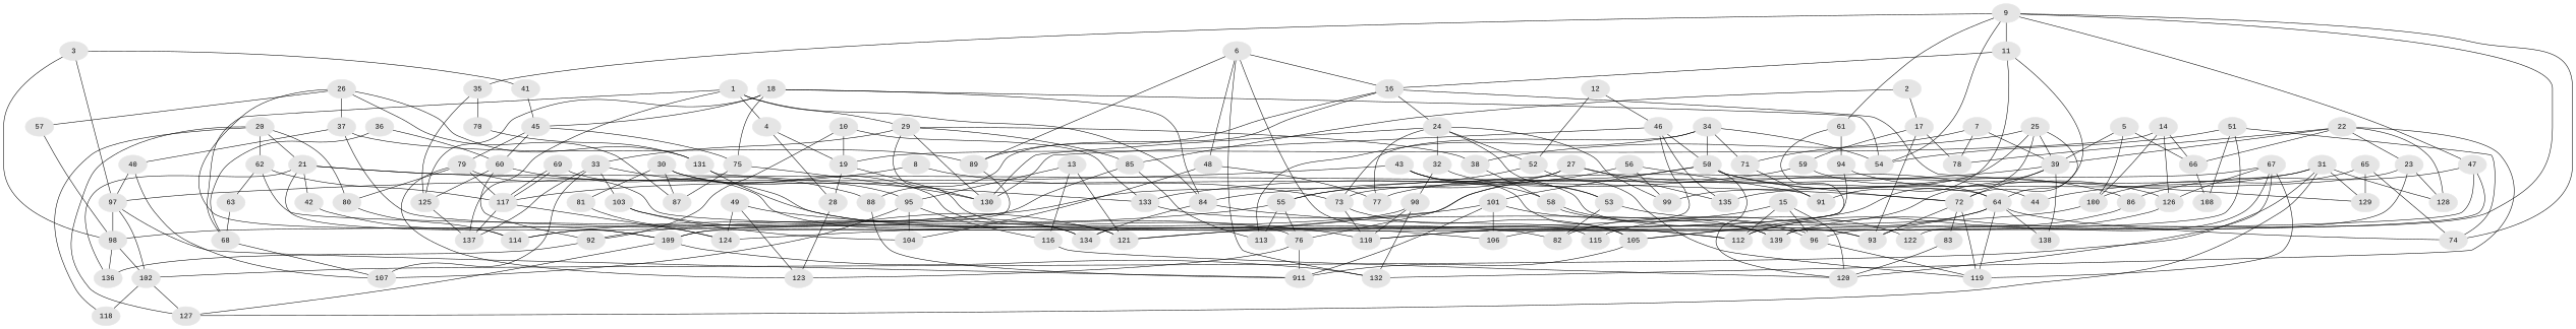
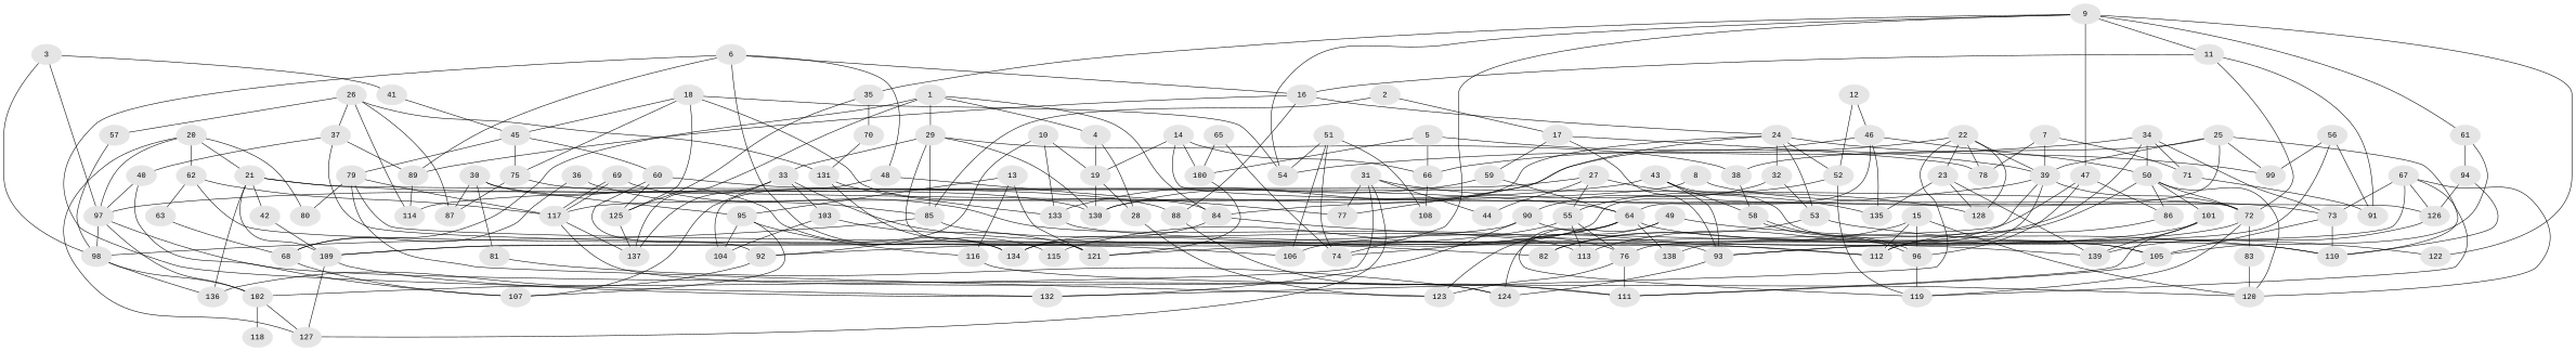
  graph {
    fontname="Liberation Mono"
    node [color=gray90 fontname="Liberation Mono" style=filled]
    edge [fontname="Liberation Mono"]
    1
    4
    29
    68
    84
    137
    19
    28
    85
    121
    130
    38
    33
    107
    112
    134
    2
    17
    78
    59
    93
    98
    113
    3
    41
    97
    45
    102
-   111 [label=911]
+   111
    136
    123
    5
    39
    66
    100
    72
    138
    108
    6
    16
    48
    89
    115
    132
    24
    88
-   129
    77
    104
    114
    7
    71
    91
    8
    73
    117
    110
    105
    124
    9
    11
    35
    47
    54
    61
    74
    122
    125
    70
    96
    109
    86
    94
    10
    92
    133
    139
    119
    83
    12
    46
    52
    135
    50
    55
    13
    95
    116
    14
    126
    15
    82
    120
    32
    53
    99
    64
    18
    75
    60
    79
    87
    20
    127
    21
    62
    80
    118
    42
    63
    22
    23
    128
    90
    25
    58
    26
    37
    57
    131
    40
    106
    27
    44
    76
    103
    30
    81
    31
    34
    101
    36
    43
    49
    51
    56
    65
    67
    69
    1 -- 4
    1 -- 29
    1 -- 68
    1 -- 84
    1 -- 137
    4 -- 19
    4 -- 28
    29 -- 85
    29 -- 121
    29 -- 130
    29 -- 38
    29 -- 33
    68 -- 107
    84 -- 112
    84 -- 134
    19 -- 28
    19 -- 130
    28 -- 123
    85 -- 98
    85 -- 113
    38 -- 58
    33 -- 137
    33 -- 107
    33 -- 82
    33 -- 103
    2 -- 85
    2 -- 17
    17 -- 78
    17 -- 59
    17 -- 93
    59 -- 133
    59 -- 64
-   101 -- 124
+   93 -- 124
    98 -- 102
    98 -- 136
    3 -- 98
    3 -- 41
    3 -- 97
    41 -- 45
    97 -- 98
    97 -- 102
    97 -- 111
    45 -- 75
    45 -- 60
    45 -- 79
    102 -- 127
    102 -- 118
    5 -- 39
    5 -- 66
    5 -- 100
    39 -- 84
    39 -- 112
    39 -- 72
    39 -- 138
    66 -- 108
    100 -- 121
    72 -- 93
    72 -- 119
    72 -- 83
    6 -- 16
    6 -- 48
    6 -- 89
    6 -- 115
    6 -- 132
    16 -- 89
    16 -- 24
    16 -- 88
-   16 -- 129
    48 -- 77
    48 -- 104
    89 -- 114
    24 -- 130
    24 -- 77
    24 -- 52
    24 -- 32
    24 -- 53
    24 -- 99
    88 -- 111
    7 -- 78
    7 -- 39
    7 -- 71
    71 -- 91
    8 -- 73
    8 -- 117
    73 -- 110
    73 -- 105
    117 -- 137
    117 -- 124
    105 -- 111
    9 -- 11
    9 -- 35
    9 -- 47
    9 -- 54
    9 -- 61
    9 -- 74
    9 -- 122
    11 -- 72
    11 -- 16
    11 -- 91
    35 -- 125
    35 -- 70
    47 -- 96
    47 -- 109
    47 -- 86
    61 -- 105
    61 -- 94
    125 -- 137
    70 -- 131
    96 -- 119
    109 -- 132
    109 -- 127
    86 -- 112
    94 -- 110
    94 -- 126
    10 -- 19
    10 -- 92
    10 -- 133
    92 -- 136
    133 -- 139
    83 -- 120
    12 -- 46
    12 -- 52
    46 -- 130
    46 -- 134
    46 -- 135
    46 -- 50
    52 -- 119
    52 -- 55
    50 -- 121
    50 -- 72
    50 -- 86
    50 -- 120
    50 -- 101
    55 -- 113
    55 -- 92
    55 -- 76
    13 -- 121
    13 -- 95
    13 -- 116
    95 -- 107
    95 -- 104
    95 -- 116
    116 -- 120
    14 -- 19
    14 -- 66
    14 -- 100
    14 -- 126
    126 -- 139
    15 -- 112
    15 -- 96
    15 -- 82
    15 -- 120
    32 -- 53
    32 -- 90
    53 -- 122
    53 -- 82
    64 -- 138
    64 -- 115
    64 -- 105
    64 -- 74
    64 -- 119
    18 -- 84
    18 -- 45
    18 -- 54
    18 -- 125
    18 -- 75
    75 -- 130
    75 -- 87
    60 -- 88
    60 -- 125
    60 -- 92
    79 -- 112
    79 -- 123
    79 -- 117
    79 -- 80
    20 -- 127
    20 -- 21
    20 -- 62
    20 -- 80
-   20 -- 118
+   20 -- 97
    21 -- 136
    21 -- 72
    21 -- 109
    21 -- 64
    21 -- 42
    62 -- 93
    62 -- 117
    62 -- 63
-   80 -- 114
    42 -- 109
    63 -- 68
    22 -- 78
    22 -- 39
    22 -- 66
    22 -- 132
    22 -- 23
    22 -- 128
    23 -- 139
    23 -- 135
    23 -- 128
    90 -- 132
    90 -- 110
    90 -- 109
    25 -- 38
    25 -- 39
    25 -- 110
    25 -- 99
    25 -- 64
    58 -- 96
    58 -- 96
    26 -- 114
    26 -- 87
    26 -- 37
    26 -- 57
    26 -- 131
    37 -- 89
    37 -- 40
    37 -- 106
    57 -- 98
    131 -- 134
    131 -- 133
    40 -- 107
    40 -- 97
    27 -- 114
    27 -- 135
    27 -- 55
    27 -- 44
    76 -- 111
    76 -- 123
    103 -- 121
    103 -- 104
    30 -- 134
    30 -- 95
    30 -- 87
    30 -- 81
    81 -- 124
    31 -- 102
-   31 -- 129
    31 -- 77
    31 -- 127
    31 -- 128
    31 -- 44
    34 -- 113
    34 -- 71
    34 -- 73
    34 -- 54
    34 -- 50
    101 -- 111
    101 -- 139
    101 -- 106
    36 -- 68
-   36 -- 60
+   36 -- 85
    43 -- 93
    43 -- 97
    43 -- 105
    43 -- 58
    49 -- 123
    49 -- 110
    49 -- 124
    51 -- 108
    51 -- 54
    51 -- 74
    51 -- 106
    56 -- 91
    56 -- 99
    56 -- 76
    65 -- 100
-   65 -- 129
    65 -- 74
    67 -- 93
    67 -- 73
    67 -- 119
    67 -- 126
    67 -- 120
    69 -- 117
    69 -- 117
    69 -- 76
  }
